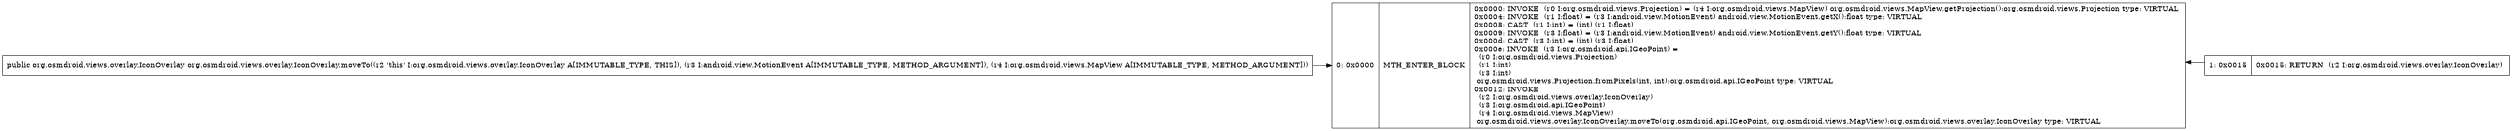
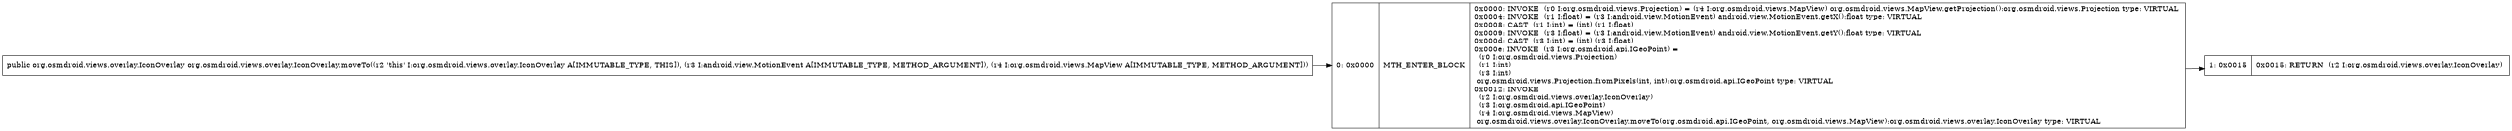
  digraph {
    rankdir=LR
    node [shape=record]
    n1 [label="{0\:\ 0x0000|MTH_ENTER_BLOCK\l|0x0000: INVOKE  (r0 I:org.osmdroid.views.Projection) = (r4 I:org.osmdroid.views.MapView) org.osmdroid.views.MapView.getProjection():org.osmdroid.views.Projection type: VIRTUAL \l0x0004: INVOKE  (r1 I:float) = (r3 I:android.view.MotionEvent) android.view.MotionEvent.getX():float type: VIRTUAL \l0x0008: CAST  (r1 I:int) = (int) (r1 I:float) \l0x0009: INVOKE  (r3 I:float) = (r3 I:android.view.MotionEvent) android.view.MotionEvent.getY():float type: VIRTUAL \l0x000d: CAST  (r3 I:int) = (int) (r3 I:float) \l0x000e: INVOKE  (r3 I:org.osmdroid.api.IGeoPoint) = \l  (r0 I:org.osmdroid.views.Projection)\l  (r1 I:int)\l  (r3 I:int)\l org.osmdroid.views.Projection.fromPixels(int, int):org.osmdroid.api.IGeoPoint type: VIRTUAL \l0x0012: INVOKE  \l  (r2 I:org.osmdroid.views.overlay.IconOverlay)\l  (r3 I:org.osmdroid.api.IGeoPoint)\l  (r4 I:org.osmdroid.views.MapView)\l org.osmdroid.views.overlay.IconOverlay.moveTo(org.osmdroid.api.IGeoPoint, org.osmdroid.views.MapView):org.osmdroid.views.overlay.IconOverlay type: VIRTUAL \l}"]
    n2 [label="{1\:\ 0x0015|0x0015: RETURN  (r2 I:org.osmdroid.views.overlay.IconOverlay) \l}"]
    n3 [label="{public org.osmdroid.views.overlay.IconOverlay org.osmdroid.views.overlay.IconOverlay.moveTo((r2 'this' I:org.osmdroid.views.overlay.IconOverlay A[IMMUTABLE_TYPE, THIS]), (r3 I:android.view.MotionEvent A[IMMUTABLE_TYPE, METHOD_ARGUMENT]), (r4 I:org.osmdroid.views.MapView A[IMMUTABLE_TYPE, METHOD_ARGUMENT])) }"]
-   n2 -> n1
+   n1 -> n2
    n3 -> n1
  }
